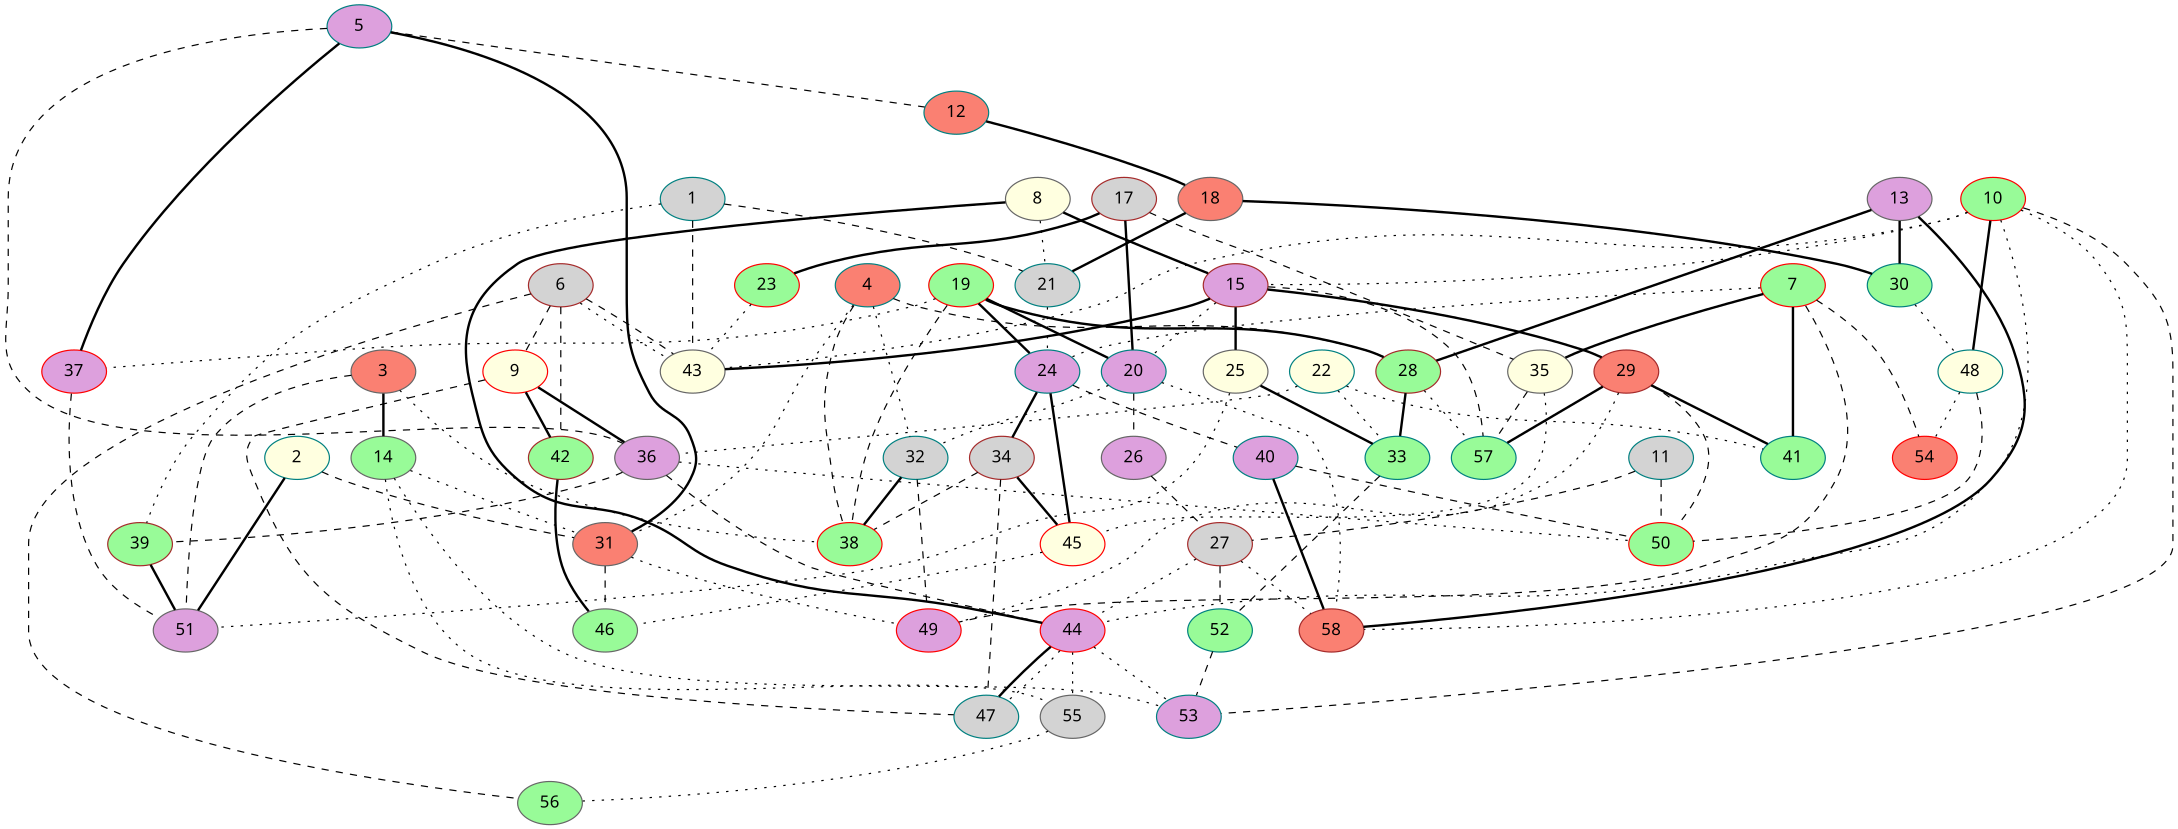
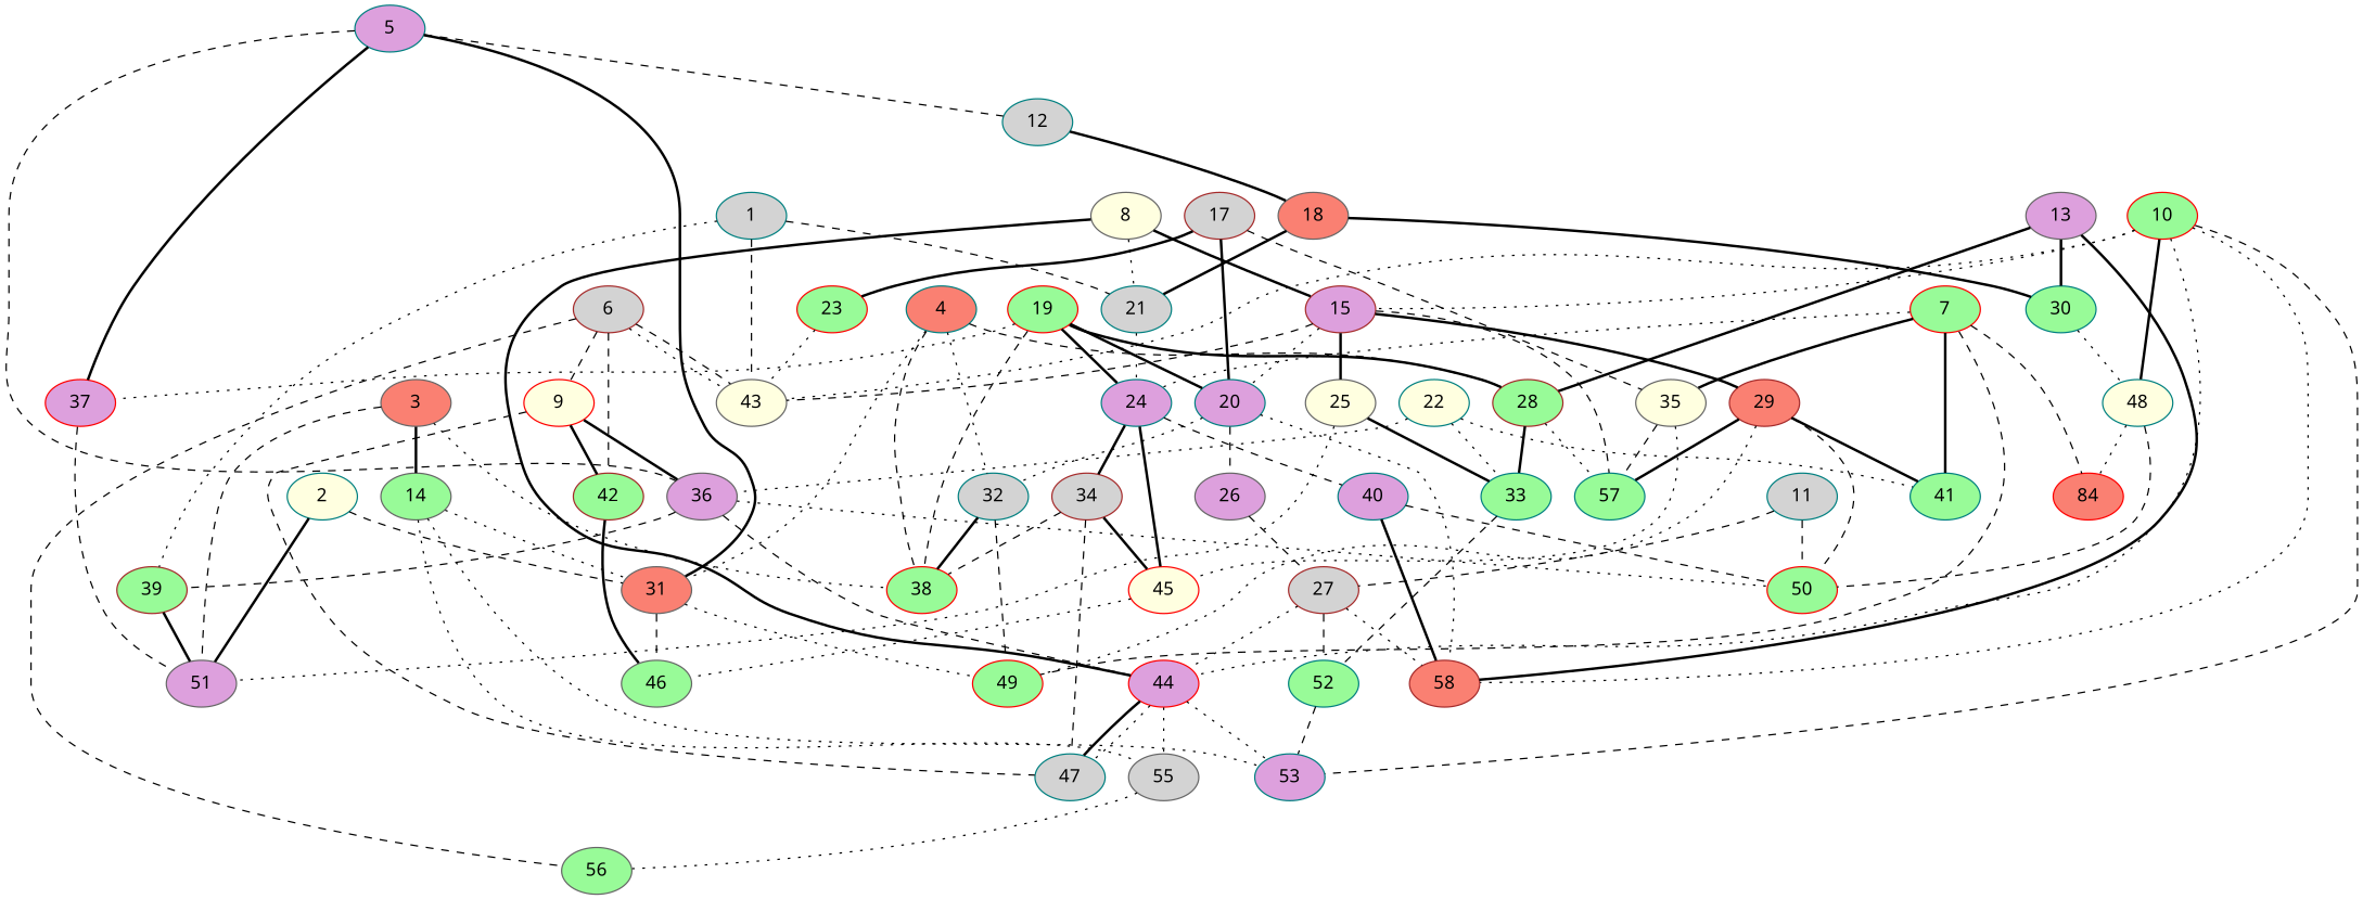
  graph {
    fontname="Noto Sans"
    node [color=teal fillcolor=palegreen fontname="Noto Sans" style=filled]
    edge [fontname="Noto Sans" style=dashed]
    1 [fillcolor=lightgrey]
    21 [fillcolor=lightgrey]
    39 [color=brown]
    43 [color=gray40 fillcolor=lightyellow]
    24 [fillcolor=plum]
    51 [color=gray40 fillcolor=plum]
    2 [fillcolor=lightyellow]
    31 [color=gray40 fillcolor=salmon]
-   49 [color=red fillcolor=plum]
+   49 [color=red]
    46 [color=gray40]
    3 [color=gray40 fillcolor=salmon]
    14 [color=gray40]
    38 [color=red]
    53 [fillcolor=plum]
    55 [color=gray40 fillcolor=lightgrey]
    4 [fillcolor=salmon]
    28 [color=brown]
    32 [fillcolor=lightgrey]
    57
    33
    5 [fillcolor=plum]
-   12 [fillcolor=salmon]
+   12 [fillcolor=lightgrey]
    36 [color=gray40 fillcolor=plum]
    37 [color=red fillcolor=plum]
    18 [color=gray40 fillcolor=salmon]
    44 [color=red fillcolor=plum]
    50 [color=red]
    6 [color=brown fillcolor=lightgrey]
    9 [color=red fillcolor=lightyellow]
    42 [color=brown]
    56 [color=gray40]
    47 [fillcolor=lightgrey]
    7 [color=red]
    35 [color=gray40 fillcolor=lightyellow]
    41
-   54 [color=red fillcolor=salmon]
+   54 [color=red fillcolor=salmon label=84]
    34 [color=brown fillcolor=lightgrey]
    40 [fillcolor=plum]
    45 [color=red fillcolor=lightyellow]
    8 [color=gray40 fillcolor=lightyellow]
    15 [color=brown fillcolor=plum]
    20 [fillcolor=plum]
    25 [color=gray40 fillcolor=lightyellow]
    29 [color=brown fillcolor=salmon]
    10 [color=red]
    48 [fillcolor=lightyellow]
    58 [color=brown fillcolor=salmon]
    11 [fillcolor=lightgrey]
    27 [color=brown fillcolor=lightgrey]
    52
    30
    13 [color=gray40 fillcolor=plum]
    26 [color=gray40 fillcolor=plum]
    17 [color=brown fillcolor=lightgrey]
    23 [color=red]
    19 [color=red]
    22 [fillcolor=lightyellow]
    1 -- 21
    1 -- 39 [style=dotted]
    1 -- 43
    21 -- 24 [style=dotted]
    39 -- 51 [style=bold]
    24 -- 34 [style=bold]
    24 -- 40
    24 -- 45 [style=bold]
    2 -- 51 [style=bold]
    2 -- 31
    31 -- 49 [style=dotted]
    31 -- 46
    3 -- 51
    3 -- 14 [style=bold]
    3 -- 38 [style=dotted]
    14 -- 31 [style=dotted]
    14 -- 53 [style=dotted]
    14 -- 55 [style=dotted]
    55 -- 56 [style=dotted]
    4 -- 31 [style=dotted]
    4 -- 38
    4 -- 28
    4 -- 32 [style=dotted]
    28 -- 57 [style=dotted]
    28 -- 33 [style=bold]
    32 -- 49
    32 -- 38 [style=bold]
    33 -- 52
    5 -- 31 [style=bold]
    5 -- 12
    5 -- 36
    5 -- 37 [style=bold]
    12 -- 18 [style=bold]
    36 -- 39
    36 -- 44
    36 -- 50 [style=dotted]
    37 -- 51
    18 -- 21 [style=bold]
    18 -- 30 [style=bold]
    44 -- 53 [style=dotted]
    44 -- 55 [style=dotted]
    44 -- 47 [style=bold]
    44 -- 47 [style=dotted]
    6 -- 43 [style=dotted]
    6 -- 43
    6 -- 9
    6 -- 42
    6 -- 56
    9 -- 36 [style=bold]
    9 -- 42 [style=bold]
    9 -- 47
    42 -- 46 [style=bold]
    7 -- 24 [style=dotted]
    7 -- 49
    7 -- 35 [style=bold]
    7 -- 41 [style=bold]
    7 -- 54
    35 -- 57
    35 -- 45 [style=dotted]
    34 -- 38
    34 -- 47
    34 -- 45 [style=bold]
    40 -- 50
    40 -- 58 [style=bold]
    45 -- 46 [style=dotted]
    8 -- 21 [style=dotted]
    8 -- 44 [style=bold]
    8 -- 15 [style=bold]
-   15 -- 43 [style=bold]
+   15 -- 43
    15 -- 57
    15 -- 20 [style=dotted]
    15 -- 25 [style=bold]
    15 -- 29 [style=bold]
    20 -- 32 [style=dotted]
    20 -- 58 [style=dotted]
    20 -- 26
    25 -- 51 [style=dotted]
    25 -- 33 [style=bold]
    29 -- 49 [style=dotted]
    29 -- 57 [style=bold]
    29 -- 50
    29 -- 41 [style=bold]
    10 -- 43 [style=dotted]
    10 -- 53
    10 -- 44 [style=dotted]
    10 -- 15 [style=dotted]
    10 -- 48 [style=bold]
    10 -- 58 [style=dotted]
    48 -- 50
    48 -- 54 [style=dotted]
    11 -- 50
    11 -- 27
    27 -- 44 [style=dotted]
    27 -- 58 [style=dotted]
    27 -- 52
    52 -- 53
    30 -- 48 [style=dotted]
    13 -- 28 [style=bold]
    13 -- 58 [style=bold]
    13 -- 30 [style=bold]
    26 -- 27
    17 -- 35
    17 -- 20 [style=bold]
    17 -- 23 [style=bold]
    23 -- 43 [style=dotted]
    19 -- 24 [style=bold]
    19 -- 38
    19 -- 28 [style=bold]
    19 -- 37 [style=dotted]
    19 -- 20 [style=bold]
    22 -- 33 [style=dotted]
    22 -- 36 [style=dotted]
    22 -- 41 [style=dotted]
  }
